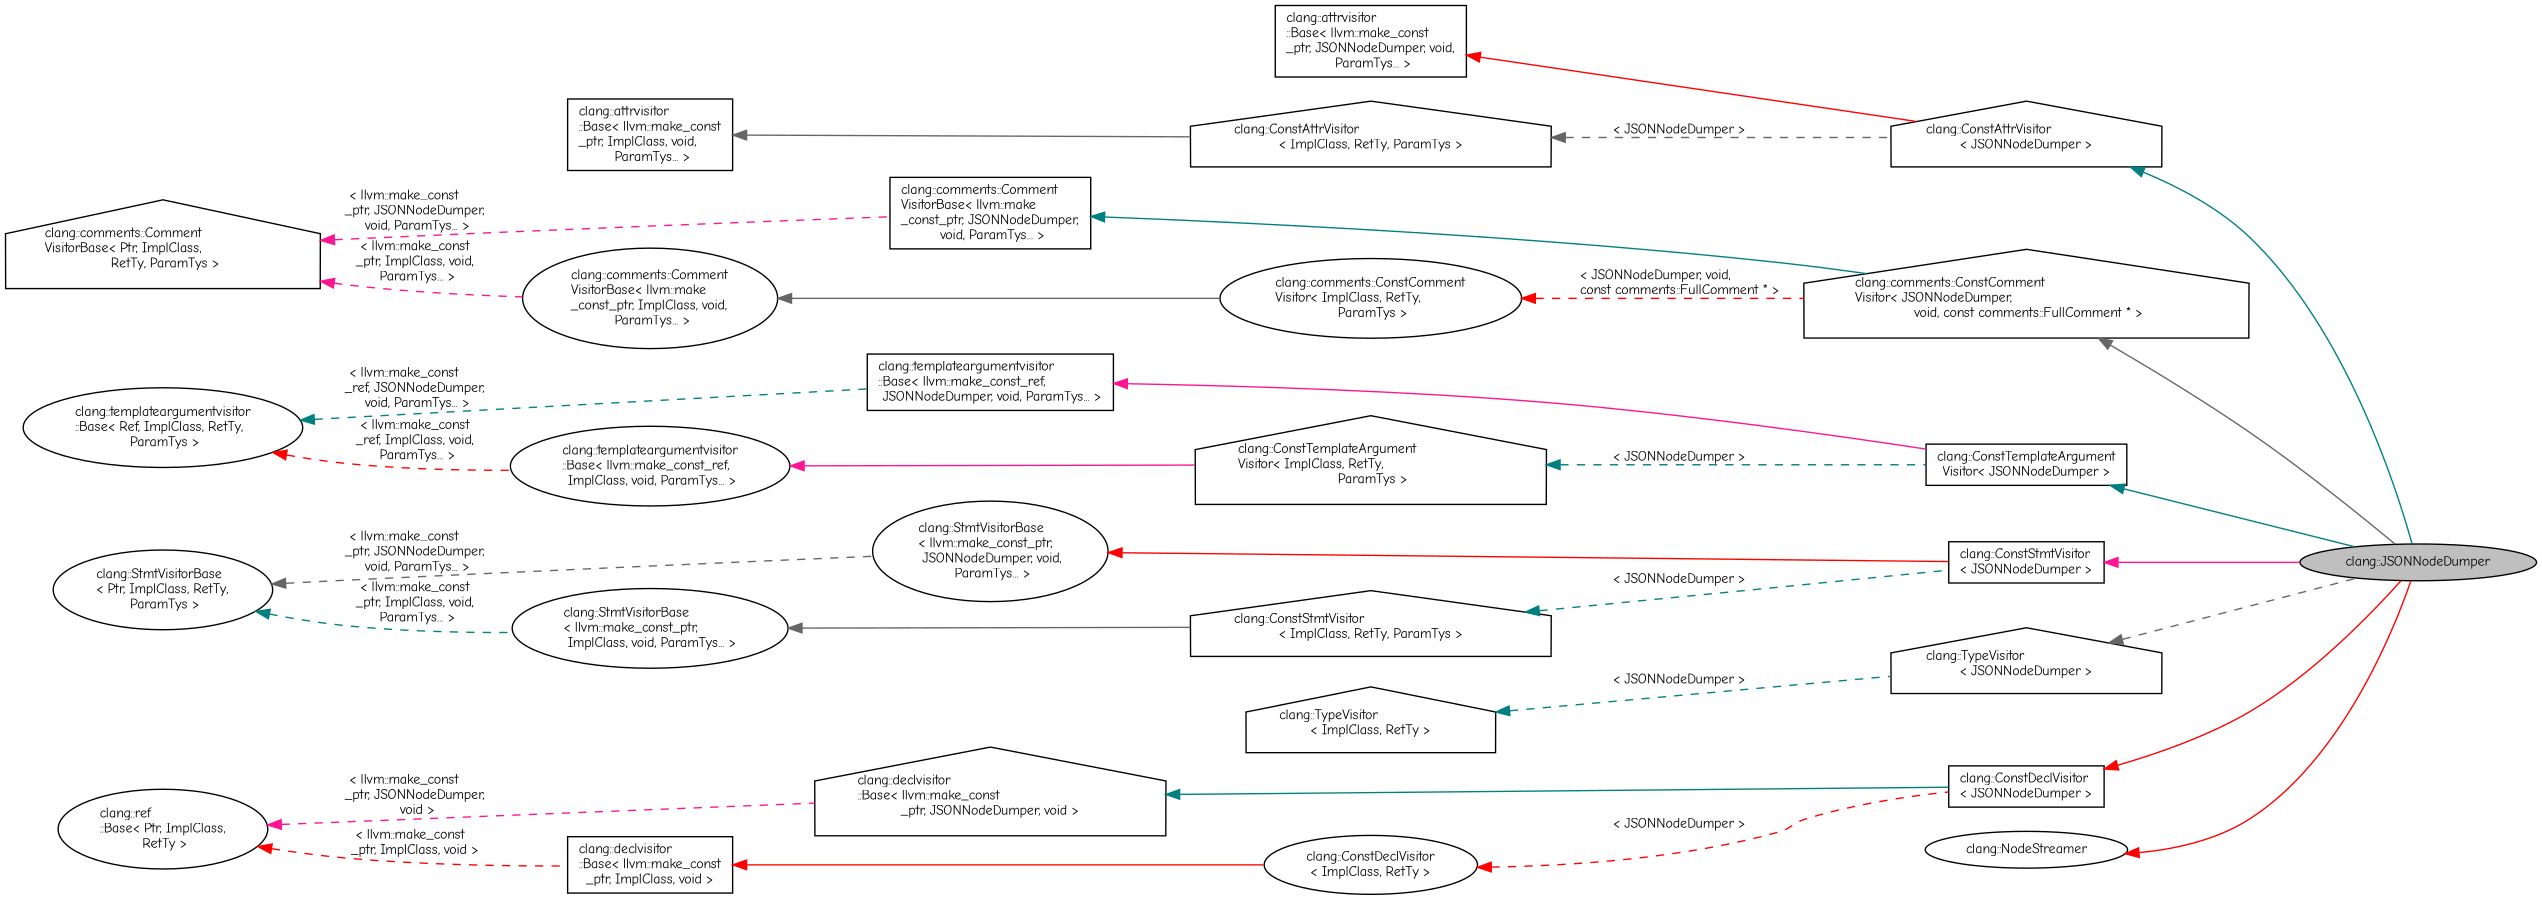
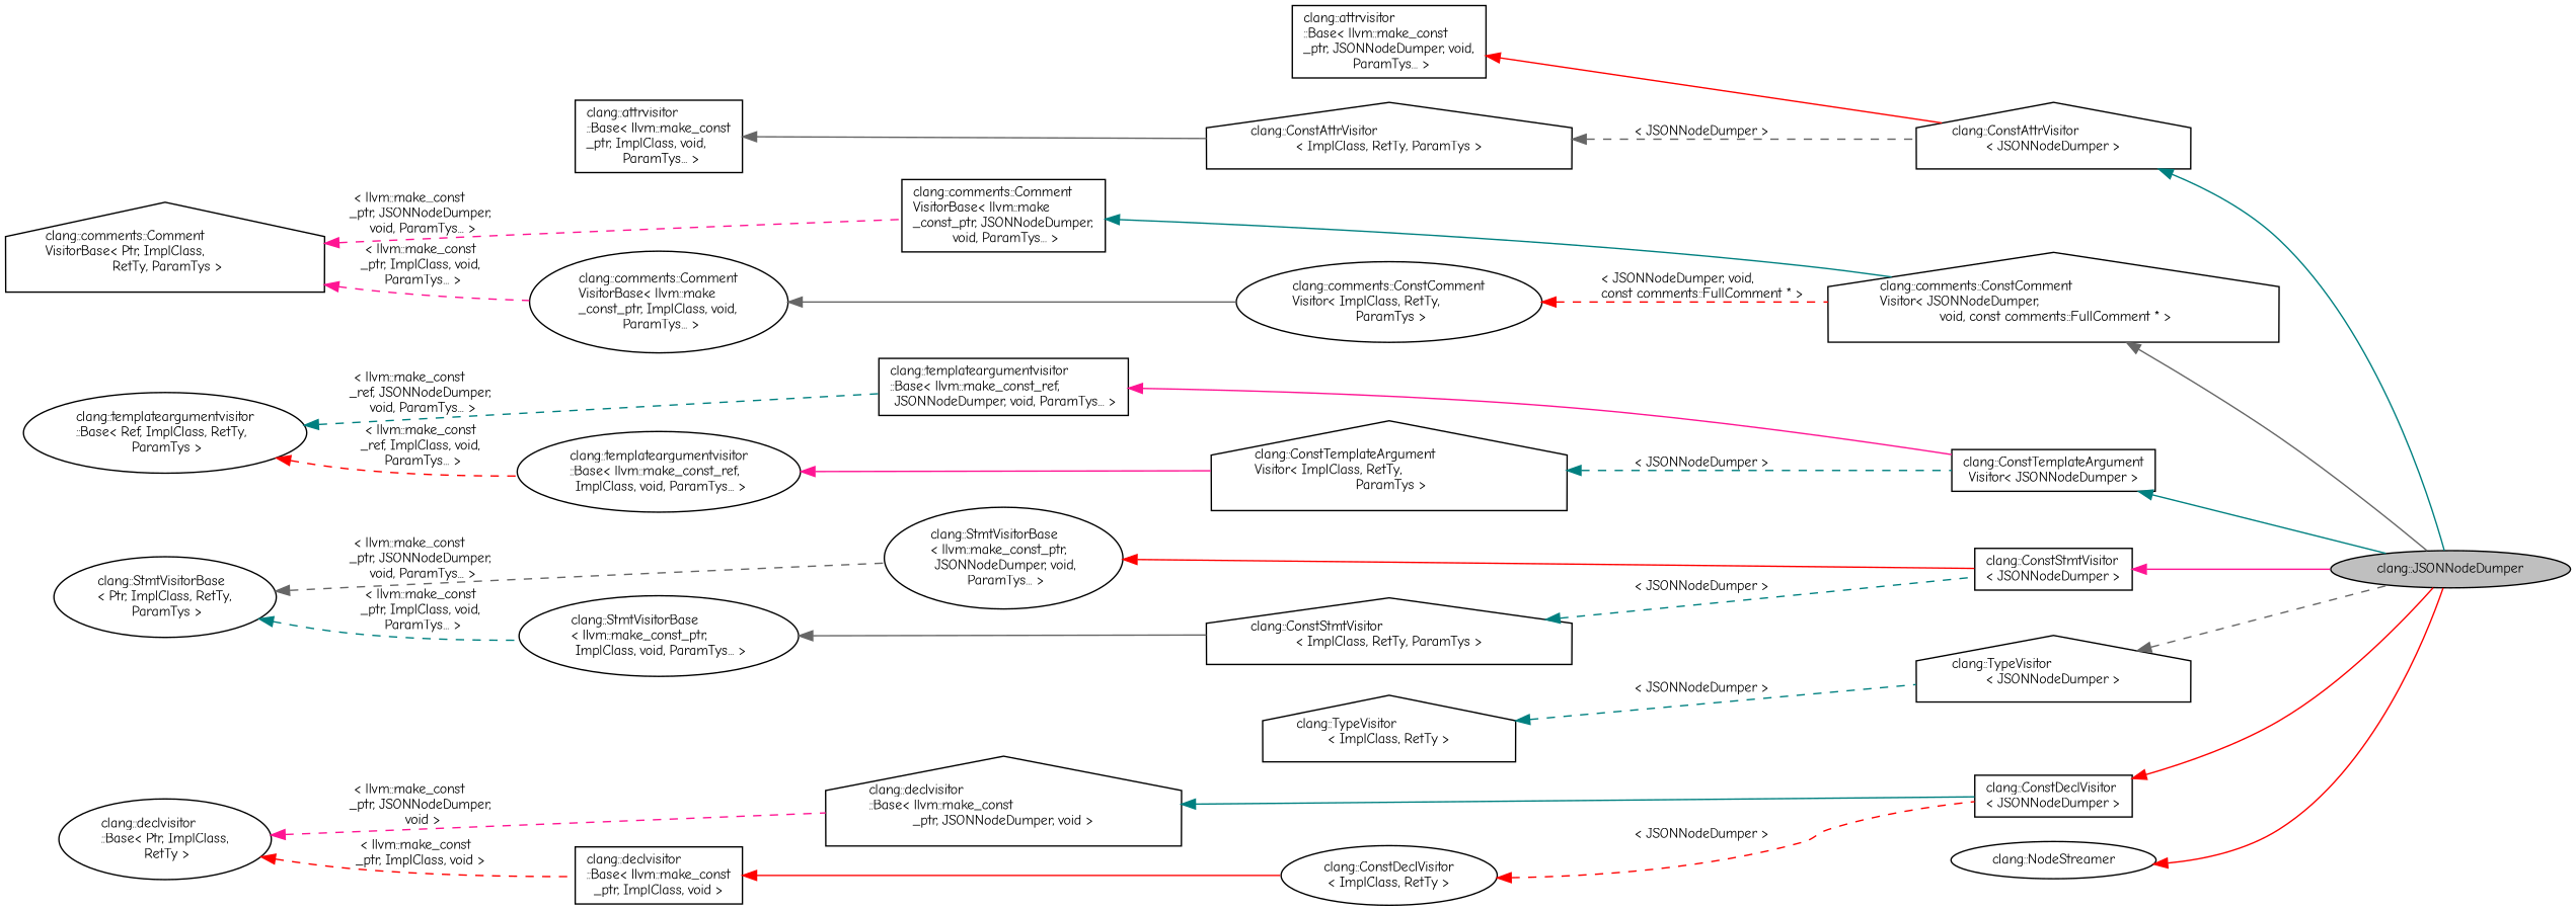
  digraph {
    fontname="Comic Neue"
    rankdir=LR
    node [color=black fontname="Comic Neue" fontsize=10 shape=ellipse]
    edge [color=teal dir=back fontname="Comic Neue" fontsize=10 labelfontname=Helvetica labelfontsize=10 style=solid]
    n1 [fillcolor=grey75 fontcolor=black height=0.2 label="clang::JSONNodeDumper" style=filled width=0.4]
    n2 [height=0.2 label="clang::ConstAttrVisitor\l\< JSONNodeDumper \>" shape=house width=0.4]
    n3 [height=0.2 label="clang::attrvisitor\l::Base\< llvm::make_const\l_ptr, JSONNodeDumper, void,\l ParamTys... \>" shape=box width=0.4]
    n4 [height=0.2 label="clang::attrvisitor\l::Base\< llvm::make_const\l_ptr, ImplClass, void,\l ParamTys... \>" shape=box width=0.4]
    n5 [height=0.2 label="clang::ConstAttrVisitor\l\< ImplClass, RetTy, ParamTys \>" shape=house width=0.4]
    n6 [height=0.2 label="clang::comments::ConstComment\lVisitor\< JSONNodeDumper,\l void, const comments::FullComment * \>" shape=house width=0.4]
    n7 [height=0.2 label="clang::comments::Comment\lVisitorBase\< llvm::make\l_const_ptr, JSONNodeDumper,\l void, ParamTys... \>" shape=box width=0.4]
    n8 [height=0.2 label="clang::comments::Comment\lVisitorBase\< Ptr, ImplClass,\l RetTy, ParamTys \>" shape=house width=0.4]
    n9 [height=0.2 label="clang::comments::Comment\lVisitorBase\< llvm::make\l_const_ptr, ImplClass, void,\l ParamTys... \>" width=0.4]
    n10 [height=0.2 label="clang::comments::ConstComment\lVisitor\< ImplClass, RetTy,\l ParamTys \>" width=0.4]
    n11 [height=0.2 label="clang::ConstTemplateArgument\lVisitor\< JSONNodeDumper \>" shape=box width=0.4]
    n12 [height=0.2 label="clang::templateargumentvisitor\l::Base\< llvm::make_const_ref,\l JSONNodeDumper, void, ParamTys... \>" shape=box width=0.4]
    n13 [height=0.2 label="clang::templateargumentvisitor\l::Base\< Ref, ImplClass, RetTy,\l ParamTys \>" width=0.4]
    n14 [height=0.2 label="clang::templateargumentvisitor\l::Base\< llvm::make_const_ref,\l ImplClass, void, ParamTys... \>" width=0.4]
    n15 [height=0.2 label="clang::ConstTemplateArgument\lVisitor\< ImplClass, RetTy,\l ParamTys \>" shape=house width=0.4]
    n16 [height=0.2 label="clang::ConstStmtVisitor\l\< JSONNodeDumper \>" shape=box width=0.4]
    n17 [height=0.2 label="clang::StmtVisitorBase\l\< llvm::make_const_ptr,\l JSONNodeDumper, void,\l ParamTys... \>" width=0.4]
    n18 [height=0.2 label="clang::StmtVisitorBase\l\< Ptr, ImplClass, RetTy,\l ParamTys \>" width=0.4]
    n19 [height=0.2 label="clang::StmtVisitorBase\l\< llvm::make_const_ptr,\l ImplClass, void, ParamTys... \>" width=0.4]
    n20 [height=0.2 label="clang::ConstStmtVisitor\l\< ImplClass, RetTy, ParamTys \>" shape=house width=0.4]
    n21 [height=0.2 label="clang::TypeVisitor\l\< JSONNodeDumper \>" shape=house width=0.4]
    n22 [height=0.2 label="clang::TypeVisitor\l\< ImplClass, RetTy \>" shape=house width=0.4]
    n23 [height=0.2 label="clang::ConstDeclVisitor\l\< JSONNodeDumper \>" shape=box width=0.4]
    n24 [height=0.2 label="clang::declvisitor\l::Base\< llvm::make_const\l_ptr, JSONNodeDumper, void \>" shape=house width=0.4]
-   n25 [height=0.2 label="clang::ref\l::Base\< Ptr, ImplClass,\l RetTy \>" width=0.4]
+   n25 [height=0.2 label="clang::declvisitor\l::Base\< Ptr, ImplClass,\l RetTy \>" width=0.4]
    n26 [height=0.2 label="clang::declvisitor\l::Base\< llvm::make_const\l_ptr, ImplClass, void \>" shape=box width=0.4]
    n27 [height=0.2 label="clang::ConstDeclVisitor\l\< ImplClass, RetTy \>" width=0.4]
    n28 [height=0.2 label="clang::NodeStreamer" width=0.4]
    n2 -> n1
    n3 -> n2 [color=red]
    n4 -> n5 [color=gray40]
    n5 -> n2 [color=gray40 label=" \< JSONNodeDumper \>" style=dashed]
    n6 -> n1 [color=gray40]
    n7 -> n6
    n8 -> n7 [color=deeppink label=" \< llvm::make_const\l_ptr, JSONNodeDumper,\l void, ParamTys... \>" style=dashed]
    n8 -> n9 [color=deeppink label=" \< llvm::make_const\l_ptr, ImplClass, void,\l ParamTys... \>" style=dashed]
    n9 -> n10 [color=gray40]
    n10 -> n6 [color=red label=" \< JSONNodeDumper, void,\l const comments::FullComment * \>" style=dashed]
    n11 -> n1
    n12 -> n11 [color=deeppink]
    n13 -> n12 [label=" \< llvm::make_const\l_ref, JSONNodeDumper,\l void, ParamTys... \>" style=dashed]
    n13 -> n14 [color=red label=" \< llvm::make_const\l_ref, ImplClass, void,\l ParamTys... \>" style=dashed]
    n14 -> n15 [color=deeppink]
    n15 -> n11 [label=" \< JSONNodeDumper \>" style=dashed]
    n16 -> n1 [color=deeppink]
    n17 -> n16 [color=red]
    n18 -> n17 [color=gray40 label=" \< llvm::make_const\l_ptr, JSONNodeDumper,\l void, ParamTys... \>" style=dashed]
    n18 -> n19 [label=" \< llvm::make_const\l_ptr, ImplClass, void,\l ParamTys... \>" style=dashed]
    n19 -> n20 [color=gray40]
    n20 -> n16 [label=" \< JSONNodeDumper \>" style=dashed]
    n21 -> n1 [color=gray40 style=dashed]
    n22 -> n21 [label=" \< JSONNodeDumper \>" style=dashed]
    n23 -> n1 [color=red]
    n24 -> n23
    n25 -> n24 [color=deeppink label=" \< llvm::make_const\l_ptr, JSONNodeDumper,\l void \>" style=dashed]
    n25 -> n26 [color=red label=" \< llvm::make_const\l_ptr, ImplClass, void \>" style=dashed]
    n26 -> n27 [color=red]
    n27 -> n23 [color=red label=" \< JSONNodeDumper \>" style=dashed]
    n28 -> n1 [color=red]
  }
